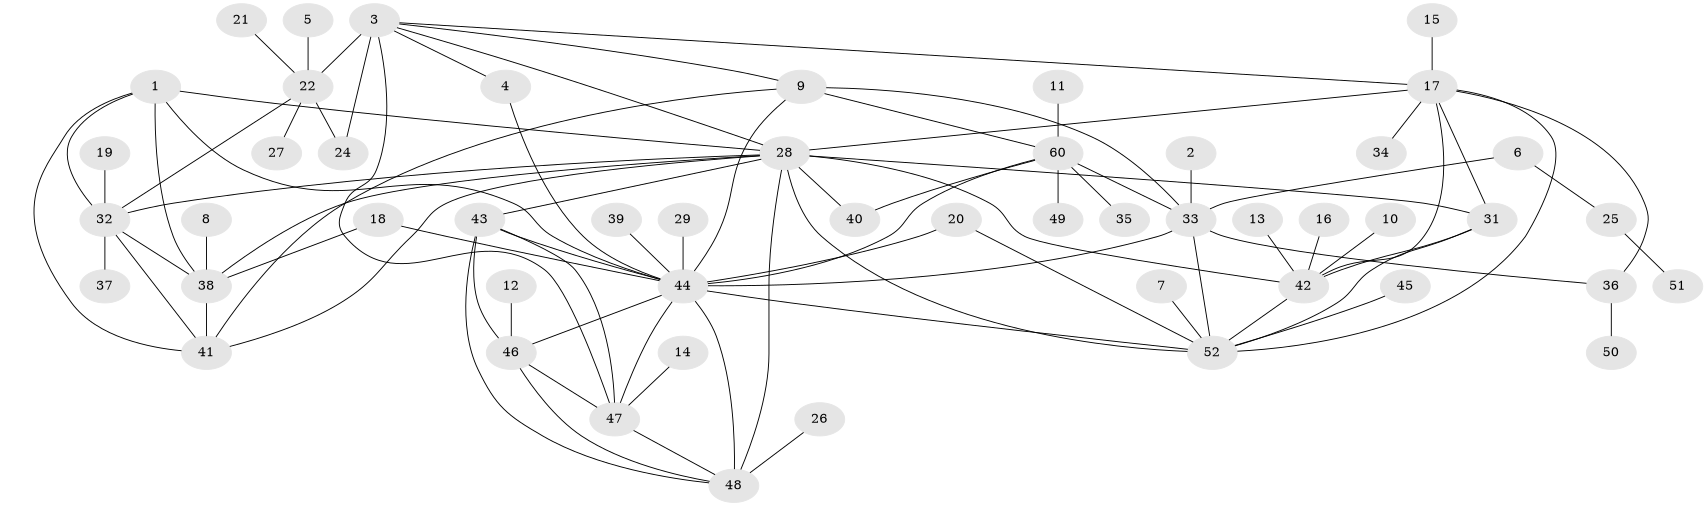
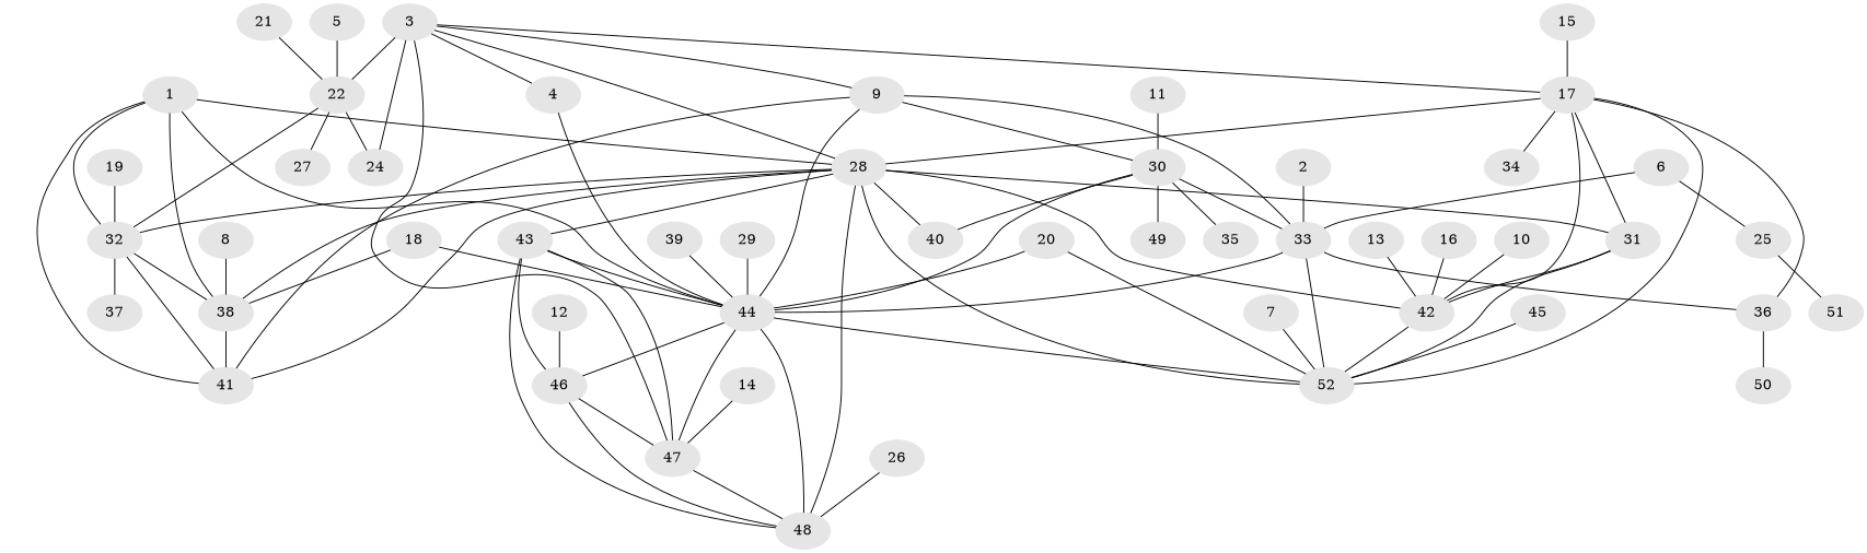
  graph {
    node [color=gray90 style=filled]
    edge [weight=1.0]
    1
    28
    32
    38
    41
    44
    52
    42
    31
    48
    40
    43
    37
    47
    46
    2
    33
    36
    3
    4
    9
    17
    22
    24
-   30 [label=60]
+   30
    34
    27
    25
    51
    5
    6
    7
    8
    35
    49
    10
    11
    12
    13
    14
    15
    16
    50
    18
    19
    20
    21
    26
    29
    39
    45
    1 -- 28
    1 -- 32
    1 -- 38
    1 -- 41
    1 -- 44
    28 -- 32
    28 -- 38
    28 -- 41
    28 -- 52
    28 -- 42
    28 -- 31
    28 -- 48 [weight=2.0]
    28 -- 40
    28 -- 43
    32 -- 38
    32 -- 41
    32 -- 37
    38 -- 41
    44 -- 52
    44 -- 48
    44 -- 47
    44 -- 46
    42 -- 52
    31 -- 52
    31 -- 42
    43 -- 44
    43 -- 48
    43 -- 47
    43 -- 46
    47 -- 48
    46 -- 48
    46 -- 47
    2 -- 33
    33 -- 44 [weight=2.0]
    33 -- 52
    33 -- 36
    36 -- 50
    3 -- 28
    3 -- 47
    3 -- 4
    3 -- 9
    3 -- 17
    3 -- 22 [weight=3.0]
    3 -- 24 [weight=3.0]
    4 -- 44
    9 -- 41
    9 -- 44
    9 -- 33 [weight=2.0]
    9 -- 30
    17 -- 28
    17 -- 52
    17 -- 42
    17 -- 31
    17 -- 36
    17 -- 34
    22 -- 32
    22 -- 24
    22 -- 27
    30 -- 44
    30 -- 40
    30 -- 33 [weight=2.0]
    30 -- 35
    30 -- 49
    25 -- 51
    5 -- 22
    6 -- 33
    6 -- 25
    7 -- 52
    8 -- 38
    10 -- 42
    11 -- 30
    12 -- 46
    13 -- 42
    14 -- 47
    15 -- 17
    16 -- 42
    18 -- 38
    18 -- 44
    19 -- 32
    20 -- 44
    20 -- 52
    21 -- 22
    26 -- 48
    29 -- 44
    39 -- 44
    45 -- 52
  }
